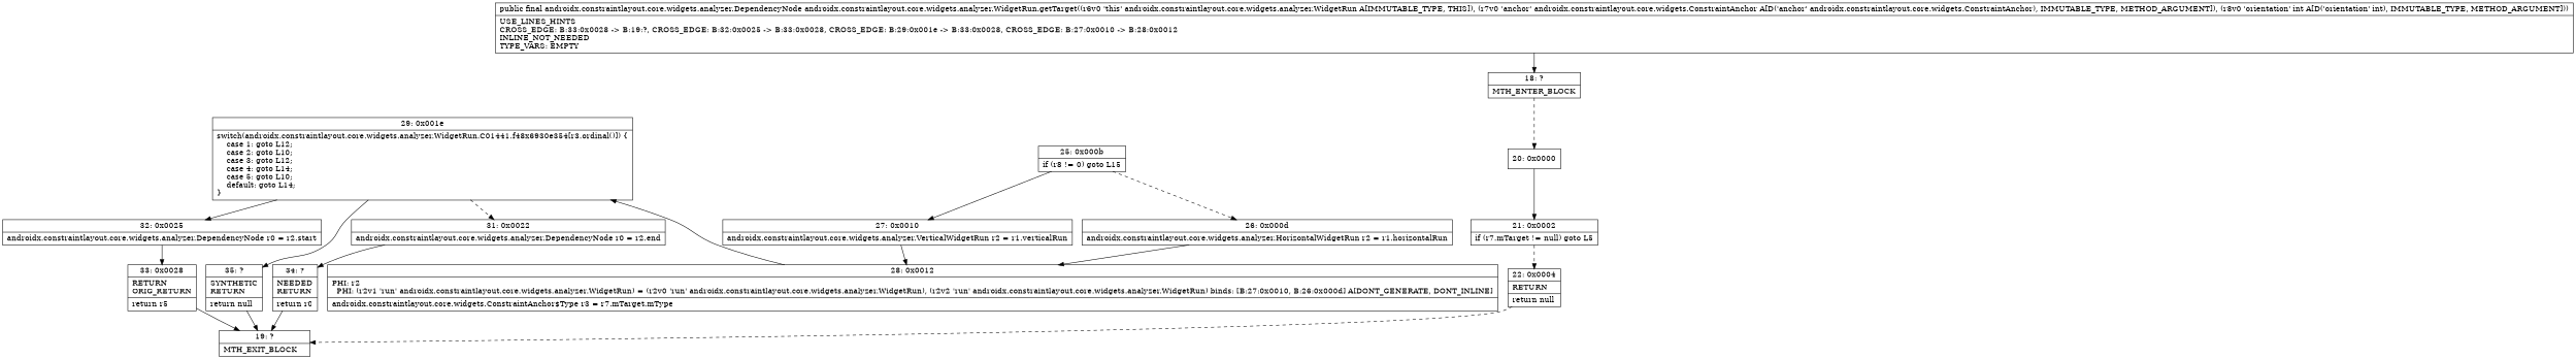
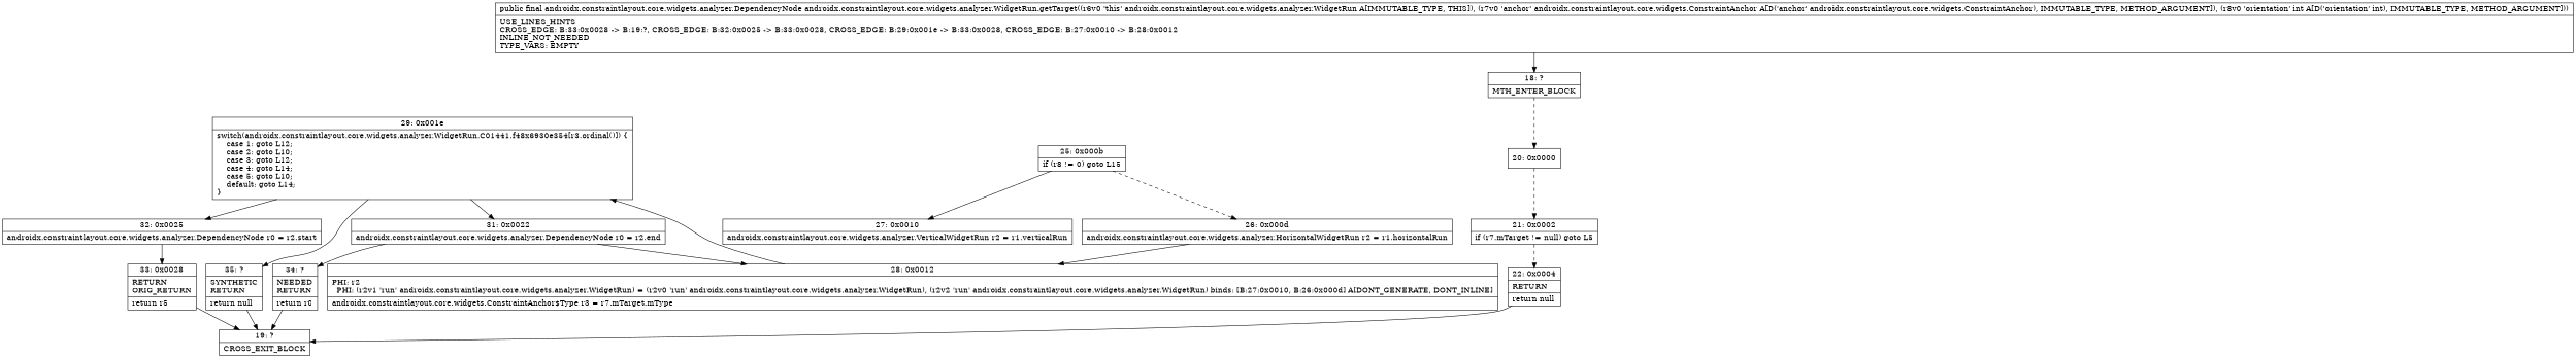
  digraph {
    node [shape=record]
    n1 [label="{18\:\ ?|MTH_ENTER_BLOCK\l}"]
    n2 [label="{20\:\ 0x0000}"]
    n3 [label="{21\:\ 0x0002|if (r7.mTarget != null) goto L5\l}"]
    n4 [label="{22\:\ 0x0004|RETURN\l|return null\l}"]
-   n5 [label="{19\:\ ?|MTH_EXIT_BLOCK\l}"]
+   n5 [label="{19\:\ ?|CROSS_EXIT_BLOCK\l}"]
    n6 [label="{25\:\ 0x000b|if (r8 != 0) goto L15\l}"]
    n7 [label="{26\:\ 0x000d|androidx.constraintlayout.core.widgets.analyzer.HorizontalWidgetRun r2 = r1.horizontalRun\l}"]
    n8 [label="{27\:\ 0x0010|androidx.constraintlayout.core.widgets.analyzer.VerticalWidgetRun r2 = r1.verticalRun\l}"]
    n9 [label="{28\:\ 0x0012|PHI: r2 \l  PHI: (r2v1 'run' androidx.constraintlayout.core.widgets.analyzer.WidgetRun) = (r2v0 'run' androidx.constraintlayout.core.widgets.analyzer.WidgetRun), (r2v2 'run' androidx.constraintlayout.core.widgets.analyzer.WidgetRun) binds: [B:27:0x0010, B:26:0x000d] A[DONT_GENERATE, DONT_INLINE]\l|androidx.constraintlayout.core.widgets.ConstraintAnchor$Type r3 = r7.mTarget.mType\l}"]
    n10 [label="{29\:\ 0x001e|switch(androidx.constraintlayout.core.widgets.analyzer.WidgetRun.C01441.f48x6930e354[r3.ordinal()]) \{\l    case 1: goto L12;\l    case 2: goto L10;\l    case 3: goto L12;\l    case 4: goto L14;\l    case 5: goto L10;\l    default: goto L14;\l\}\l}"]
    n11 [label="{31\:\ 0x0022|androidx.constraintlayout.core.widgets.analyzer.DependencyNode r0 = r2.end\l}"]
    n12 [label="{32\:\ 0x0025|androidx.constraintlayout.core.widgets.analyzer.DependencyNode r0 = r2.start\l}"]
    n13 [label="{35\:\ ?|SYNTHETIC\lRETURN\l|return null\l}"]
    n14 [label="{34\:\ ?|NEEDED\lRETURN\l|return r0\l}"]
    n15 [label="{33\:\ 0x0028|RETURN\lORIG_RETURN\l|return r5\l}"]
    n16 [label="{public final androidx.constraintlayout.core.widgets.analyzer.DependencyNode androidx.constraintlayout.core.widgets.analyzer.WidgetRun.getTarget((r6v0 'this' androidx.constraintlayout.core.widgets.analyzer.WidgetRun A[IMMUTABLE_TYPE, THIS]), (r7v0 'anchor' androidx.constraintlayout.core.widgets.ConstraintAnchor A[D('anchor' androidx.constraintlayout.core.widgets.ConstraintAnchor), IMMUTABLE_TYPE, METHOD_ARGUMENT]), (r8v0 'orientation' int A[D('orientation' int), IMMUTABLE_TYPE, METHOD_ARGUMENT]))  | USE_LINES_HINTS\lCROSS_EDGE: B:33:0x0028 \-\> B:19:?, CROSS_EDGE: B:32:0x0025 \-\> B:33:0x0028, CROSS_EDGE: B:29:0x001e \-\> B:33:0x0028, CROSS_EDGE: B:27:0x0010 \-\> B:28:0x0012\lINLINE_NOT_NEEDED\lTYPE_VARS: EMPTY\l}"]
    n1 -> n2 [style=dashed]
-   n2 -> n3
+   n2 -> n3 [style=dashed]
    n3 -> n4 [style=dashed]
-   n4 -> n5 [style=dashed]
+   n4 -> n5
    n6 -> n7 [style=dashed]
    n6 -> n8
    n7 -> n9
-   n8 -> n9
+   n11 -> n9
    n9 -> n10
-   n10 -> n11 [style=dashed]
+   n10 -> n11
    n10 -> n12
    n10 -> n13
    n11 -> n14
    n12 -> n15
    n13 -> n5
    n14 -> n5
    n15 -> n5
    n16 -> n1
  }
